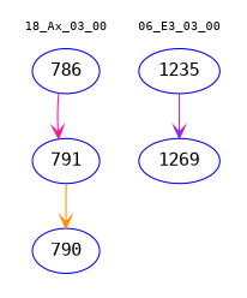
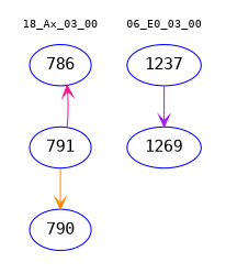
  digraph {
    fontname="DejaVu Sans Mono"
    node [color=blue fontname="DejaVu Sans Mono"]
    edge [arrowhead=vee fontname="DejaVu Sans Mono"]
    n1 [label=786]
    n2 [label=791]
    n3 [label=790]
-   n4 [label=1235]
+   n4 [label=1237]
    n5 [label=1269]
    subgraph cluster_1 {
      color=white
      fontsize=10
      label="18_Ax_03_00"
      n1
      n2
      n3
    }
    subgraph cluster_2 {
      color=white
      fontsize=10
-     label="06_E3_03_00"
+     label="06_E0_03_00"
      n4
      n5
    }
-   n1 -> n2 [color=deeppink]
+   n2 -> n1 [color=deeppink]
    n2 -> n3 [color=darkorange]
    n4 -> n5 [color=purple]
  }
